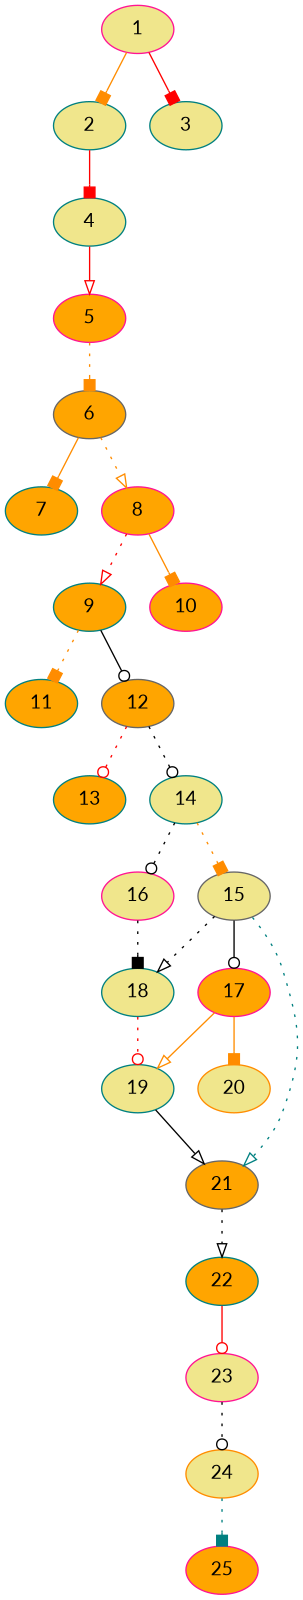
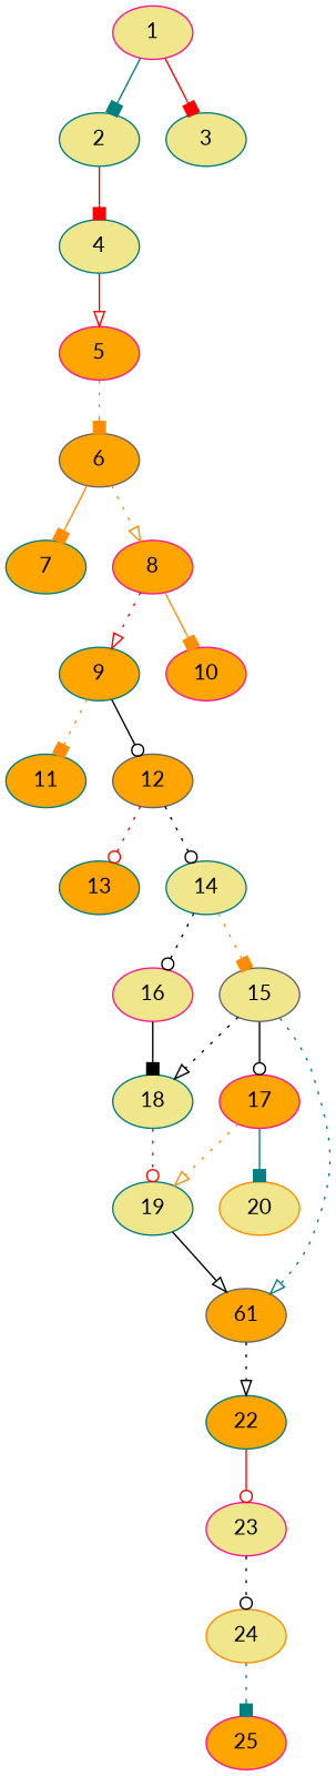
  digraph {
    fontname=Lato
    node [alpha=0.19 color=teal fillcolor=orange fontname=Lato style=filled]
    edge [arrowhead=box color=black fontname=Lato style=dotted]
    1 [color=deeppink expect_size=16513024 fillcolor=khaki]
    2 [alpha=0.13 expect_size=26412032 fillcolor=khaki]
    3 [alpha=0.03 expect_size=39291904 fillcolor=khaki]
    4 [alpha=0.18 expect_size=29638656 fillcolor=khaki]
    5 [alpha=0.04 color=deeppink expect_size=42902528]
    6 [alpha=0.06 color=gray40 expect_size=27090944]
    7 [alpha=0.04 expect_size=33660928]
    8 [alpha=0.17 color=deeppink expect_size=22451200]
    9 [alpha=0.20 expect_size=9783296]
    10 [alpha=0.01 color=deeppink expect_size=21353472]
    11 [alpha=0.15 expect_size=19466240]
    12 [color=gray40 expect_size=16560128]
    13 [alpha=0.11 expect_size=46071808]
    14 [alpha=0.17 expect_size=6192128 fillcolor=khaki]
    15 [alpha=0.09 color=gray40 expect_size=49557504 fillcolor=khaki]
    16 [alpha=0.01 color=deeppink expect_size=12222464 fillcolor=khaki]
    17 [alpha=0.09 color=deeppink expect_size=25280512]
    18 [alpha=0.15 expect_size=35719168 fillcolor=khaki]
-   21 [alpha=0.03 color=gray40 expect_size=29624320]
+   21 [alpha=0.03 color=gray40 expect_size=29624320 label=61]
    19 [alpha=0.16 expect_size=29300736 fillcolor=khaki]
    20 [alpha=0.17 color=darkorange expect_size=28434432 fillcolor=khaki]
    22 [expect_size=17385472]
    23 [alpha=0.08 color=deeppink expect_size=14091264 fillcolor=khaki]
    24 [alpha=0.08 color=darkorange expect_size=40597504 fillcolor=khaki]
    25 [alpha=0.04 color=deeppink expect_size=34126848]
-   1 -> 2 [color=darkorange style=solid]
+   1 -> 2 [color=teal style=solid]
    1 -> 3 [color=red style=solid]
    2 -> 4 [color=red style=solid]
    4 -> 5 [arrowhead=onormal color=red style=solid]
    5 -> 6 [color=darkorange]
    6 -> 7 [color=darkorange style=solid]
    6 -> 8 [arrowhead=onormal color=darkorange]
    8 -> 9 [arrowhead=onormal color=red]
    8 -> 10 [color=darkorange style=solid]
    9 -> 11 [color=darkorange]
    9 -> 12 [arrowhead=odot style=solid]
    12 -> 13 [arrowhead=odot color=red]
    12 -> 14 [arrowhead=odot]
    14 -> 15 [color=darkorange]
    14 -> 16 [arrowhead=odot]
    15 -> 17 [arrowhead=odot style=solid]
    15 -> 18 [arrowhead=onormal]
    15 -> 21 [arrowhead=onormal color=teal]
-   16 -> 18
-   17 -> 19 [arrowhead=onormal color=darkorange style=solid]
-   17 -> 20 [color=darkorange style=solid]
+   16 -> 18 [style=solid]
+   17 -> 19 [arrowhead=onormal color=darkorange]
+   17 -> 20 [color=teal style=solid]
    18 -> 19 [arrowhead=odot color=red]
    21 -> 22 [arrowhead=onormal]
    19 -> 21 [arrowhead=onormal style=solid]
    22 -> 23 [arrowhead=odot color=red style=solid]
    23 -> 24 [arrowhead=odot]
    24 -> 25 [color=teal]
  }
